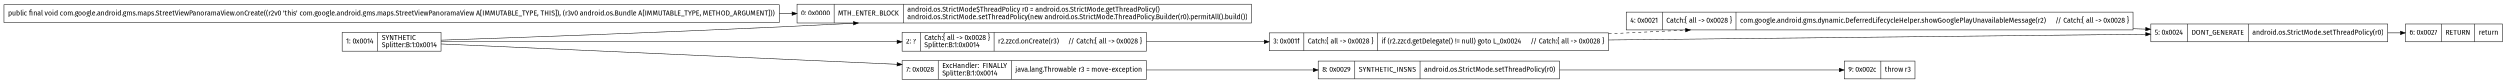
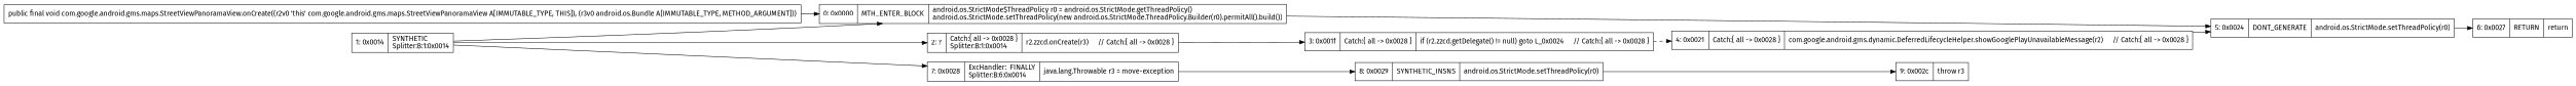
  digraph {
    fontname="Fira Sans"
    rankdir=LR
    node [fontname="Fira Sans" shape=record]
    edge [fontname="Fira Sans"]
    n1 [label="{0\:\ 0x0000|MTH_ENTER_BLOCK\l|android.os.StrictMode$ThreadPolicy r0 = android.os.StrictMode.getThreadPolicy()\landroid.os.StrictMode.setThreadPolicy(new android.os.StrictMode.ThreadPolicy.Builder(r0).permitAll().build())\l}"]
    n2 [label="{1\:\ 0x0014|SYNTHETIC\lSplitter:B:1:0x0014\l}"]
    n3 [label="{2\:\ ?|Catch:\{ all \-\> 0x0028 \}\lSplitter:B:1:0x0014\l|r2.zzcd.onCreate(r3)     \/\/ Catch:\{ all \-\> 0x0028 \}\l}"]
-   n4 [label="{7\:\ 0x0028|ExcHandler:  FINALLY\lSplitter:B:1:0x0014\l|java.lang.Throwable r3 = move\-exception\l}"]
+   n4 [label="{7\:\ 0x0028|ExcHandler:  FINALLY\lSplitter:B:6:0x0014\l|java.lang.Throwable r3 = move\-exception\l}"]
    n5 [label="{3\:\ 0x001f|Catch:\{ all \-\> 0x0028 \}\l|if (r2.zzcd.getDelegate() != null) goto L_0x0024     \/\/ Catch:\{ all \-\> 0x0028 \}\l}"]
    n6 [label="{8\:\ 0x0029|SYNTHETIC_INSNS\l|android.os.StrictMode.setThreadPolicy(r0)\l}"]
    n7 [label="{4\:\ 0x0021|Catch:\{ all \-\> 0x0028 \}\l|com.google.android.gms.dynamic.DeferredLifecycleHelper.showGooglePlayUnavailableMessage(r2)     \/\/ Catch:\{ all \-\> 0x0028 \}\l}"]
    n8 [label="{5\:\ 0x0024|DONT_GENERATE\l|android.os.StrictMode.setThreadPolicy(r0)\l}"]
    n9 [label="{6\:\ 0x0027|RETURN\l|return\l}"]
    n10 [label="{9\:\ 0x002c|throw r3\l}"]
    n11 [label="{public final void com.google.android.gms.maps.StreetViewPanoramaView.onCreate((r2v0 'this' com.google.android.gms.maps.StreetViewPanoramaView A[IMMUTABLE_TYPE, THIS]), (r3v0 android.os.Bundle A[IMMUTABLE_TYPE, METHOD_ARGUMENT])) }"]
    n2 -> n1
    n2 -> n3
    n2 -> n4
    n3 -> n5
    n4 -> n6
    n5 -> n7 [style=dashed]
-   n5 -> n8
+   n1 -> n8
    n6 -> n10
    n7 -> n8
    n8 -> n9
    n11 -> n1
  }
